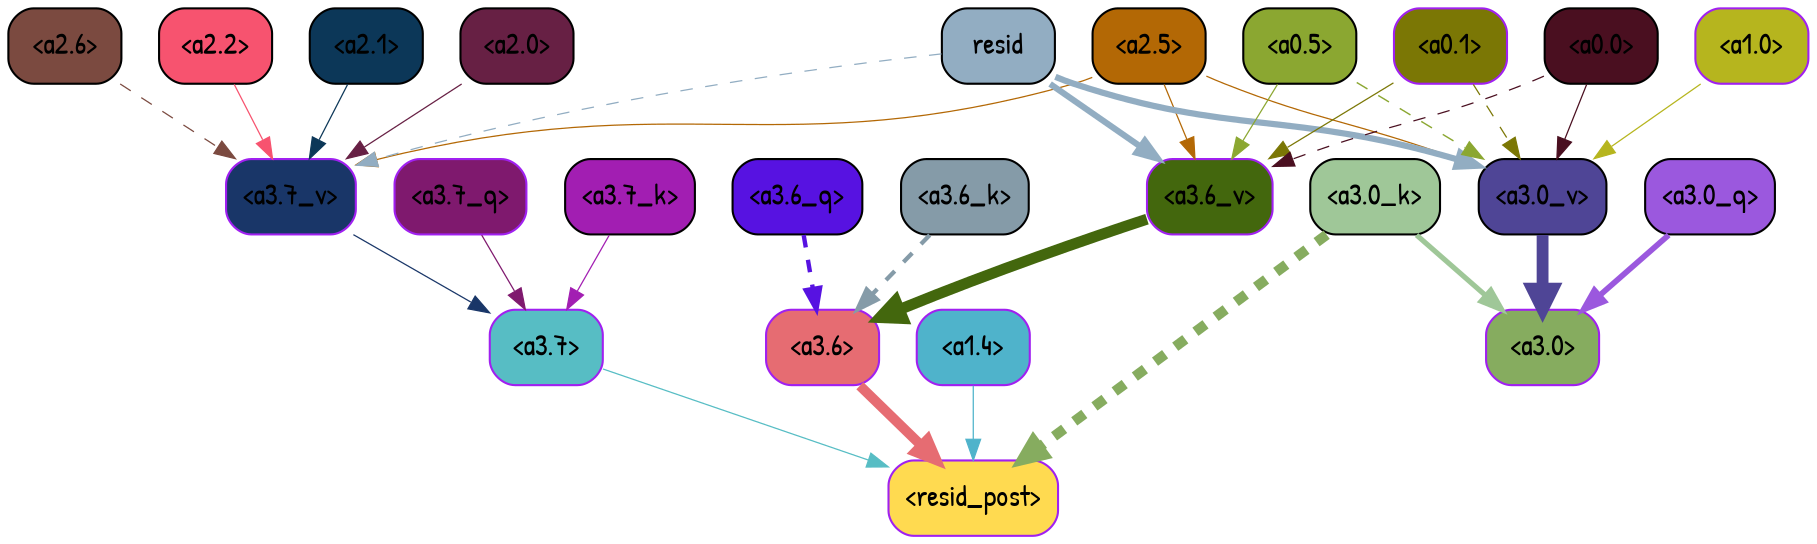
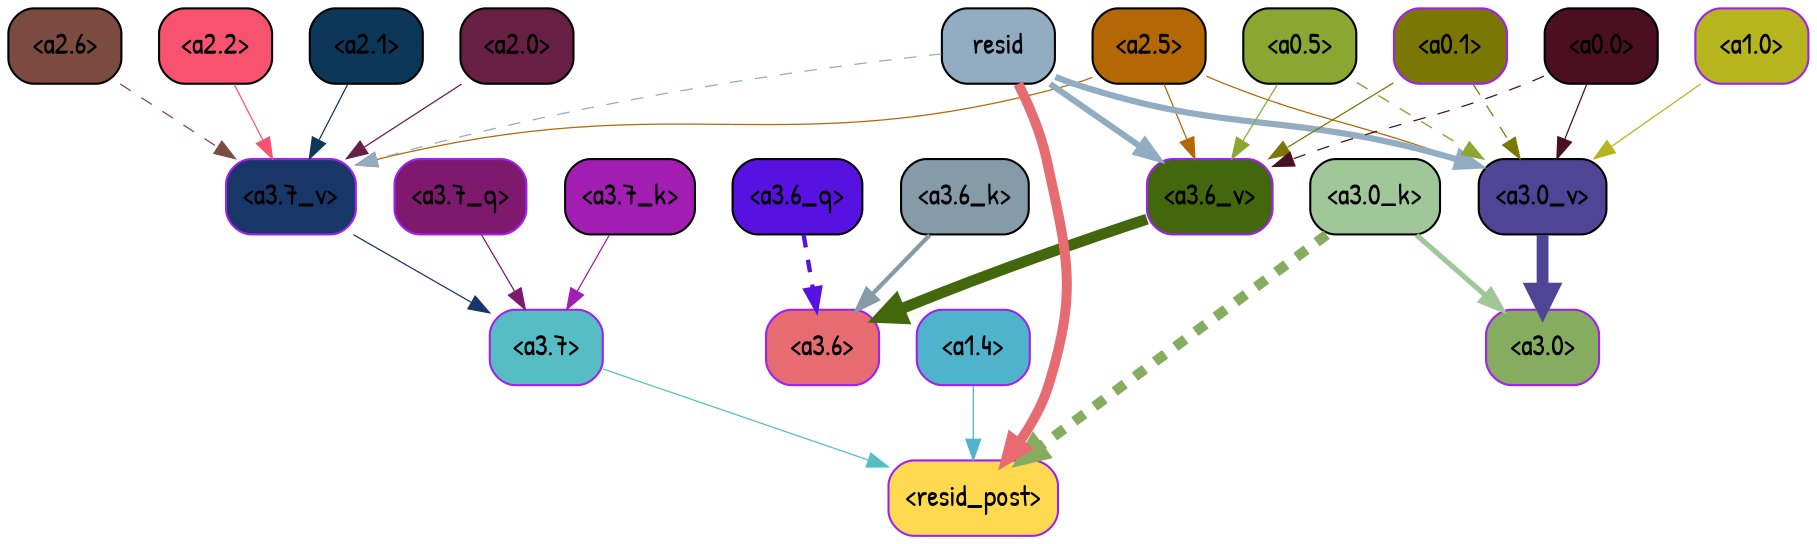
  strict digraph {
    fontname="Patrick Hand"
    splines=true
    node [color=black fontname="Patrick Hand" shape=box style="filled, rounded"]
    edge [color="#b36805" fontname="Patrick Hand" penwidth=0.6 style=bold]
    "<a3.7>" [color=purple fillcolor="#57bdc4"]
    "<resid_post>" [color=purple fillcolor="#ffda50"]
    "<a3.6>" [color=purple fillcolor="#e66c72"]
    "<a3.0>" [color=purple fillcolor="#86ac5f"]
    "<a3.7_v>" [color=purple fillcolor="#193668"]
    "<a3.0_v>" [fillcolor="#4f4596"]
    "<a1.4>" [color=purple fillcolor="#4fb3cb"]
    "<a3.7_q>" [color=purple fillcolor="#7f196e"]
    "<a3.6_q>" [fillcolor="#5712e1"]
-   "<a3.0_q>" [fillcolor="#9b58de"]
    "<a3.7_k>" [fillcolor="#a21eb2"]
    "<a3.6_k>" [fillcolor="#859ba8"]
    "<a3.0_k>" [fillcolor="#9fc798"]
    "<a3.6_v>" [color=purple fillcolor="#43670d"]
    "<a2.6>" [fillcolor="#7b4a40"]
    "<a2.5>" [fillcolor="#b36805"]
    "<a2.2>" [fillcolor="#f7536f"]
    "<a2.1>" [fillcolor="#0c3758"]
    "<a2.0>" [fillcolor="#672044"]
    n20 [fillcolor="#92adc2" label=resid]
    "<a0.5>" [fillcolor="#8ba731"]
    "<a0.1>" [color=purple fillcolor="#7b7705"]
    "<a0.0>" [fillcolor="#4a0f20"]
    "<a1.0>" [color=purple fillcolor="#b6b51e"]
    "<a3.7>" -> "<resid_post>" [color="#57bdc4"]
-   "<a3.6>" -> "<resid_post>" [color="#e66c72" penwidth=4.753257989883423]
+   n20 -> "<resid_post>" [color="#e66c72" penwidth=4.753257989883423]
    "<a3.7_v>" -> "<a3.7>" [color="#193668"]
    "<a3.0_v>" -> "<a3.0>" [color="#4f4596" penwidth=5.652270674705505 style=solid]
    "<a1.4>" -> "<resid_post>" [color="#4fb3cb"]
    "<a3.7_q>" -> "<a3.7>" [color="#7f196e" style=solid]
    "<a3.6_q>" -> "<a3.6>" [color="#5712e1" penwidth=2.091020345687866 style=dashed]
-   "<a3.0_q>" -> "<a3.0>" [color="#9b58de" penwidth=2.7421876192092896]
    "<a3.7_k>" -> "<a3.7>" [color="#a21eb2"]
-   "<a3.6_k>" -> "<a3.6>" [color="#859ba8" penwidth=2.048597991466522 style=dashed]
+   "<a3.6_k>" -> "<a3.6>" [color="#859ba8" penwidth=2.048597991466522]
    "<a3.0_k>" -> "<resid_post>" [color="#86ac5f" penwidth=4.90053927898407 style=dashed]
    "<a3.0_k>" -> "<a3.0>" [color="#9fc798" penwidth=2.476402521133423 style=solid]
    "<a3.6_v>" -> "<a3.6>" [color="#43670d" penwidth=5.2550448179244995]
    "<a2.6>" -> "<a3.7_v>" [color="#7b4a40" style=dashed]
    "<a2.5>" -> "<a3.7_v>"
    "<a2.5>" -> "<a3.0_v>" [style=solid]
    "<a2.5>" -> "<a3.6_v>"
    "<a2.2>" -> "<a3.7_v>" [color="#f7536f" style=solid]
    "<a2.1>" -> "<a3.7_v>" [color="#0c3758"]
    "<a2.0>" -> "<a3.7_v>" [color="#672044"]
    n20 -> "<a3.7_v>" [color="#92adc2" style=dashed]
    n20 -> "<a3.0_v>" [color="#92adc2" penwidth=2.972973108291626]
    n20 -> "<a3.6_v>" [color="#92adc2" penwidth=2.9556376338005066 style=solid]
    "<a0.5>" -> "<a3.0_v>" [color="#8ba731" penwidth=0.6790935099124908 style=dashed]
    "<a0.5>" -> "<a3.6_v>" [color="#8ba731"]
    "<a0.1>" -> "<a3.0_v>" [color="#7b7705" style=dashed]
    "<a0.1>" -> "<a3.6_v>" [color="#7b7705" style=solid]
    "<a0.0>" -> "<a3.0_v>" [color="#4a0f20"]
    "<a0.0>" -> "<a3.6_v>" [color="#4a0f20" style=dashed]
    "<a1.0>" -> "<a3.0_v>" [color="#b6b51e" style=solid]
  }
